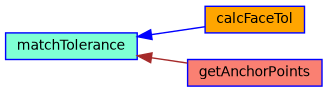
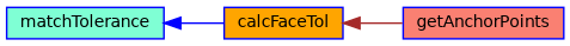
  digraph {
    rankdir=LR
    node [color=blue fontname=Helvetica fontsize=10 shape=record style=filled]
    edge [dir=back fontname=Helvetica fontsize=10 labelfontname=Helvetica labelfontsize=10 style=solid]
    n1 [fillcolor=orange fontcolor=black height=0.2 label=calcFaceTol width=0.4]
    n2 [fillcolor=salmon height=0.2 label=getAnchorPoints width=0.4]
    n3 [fillcolor=aquamarine height=0.2 label=matchTolerance width=0.4]
-   n3 -> n2 [color=brown]
+   n1 -> n2 [color=brown]
    n3 -> n1 [color=blue]
  }
